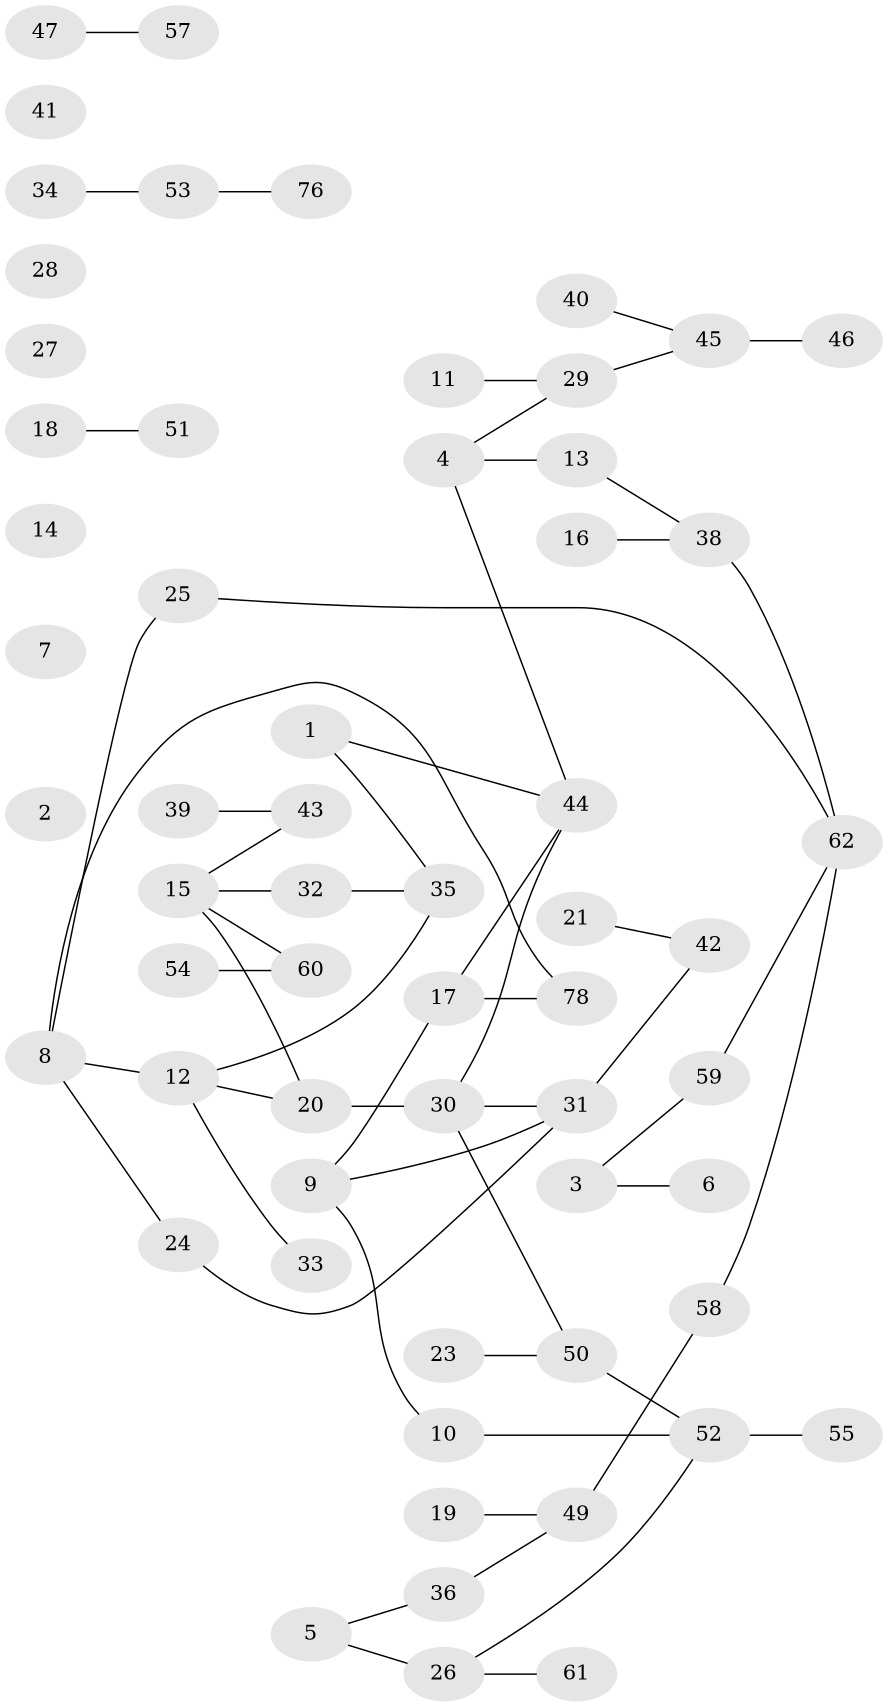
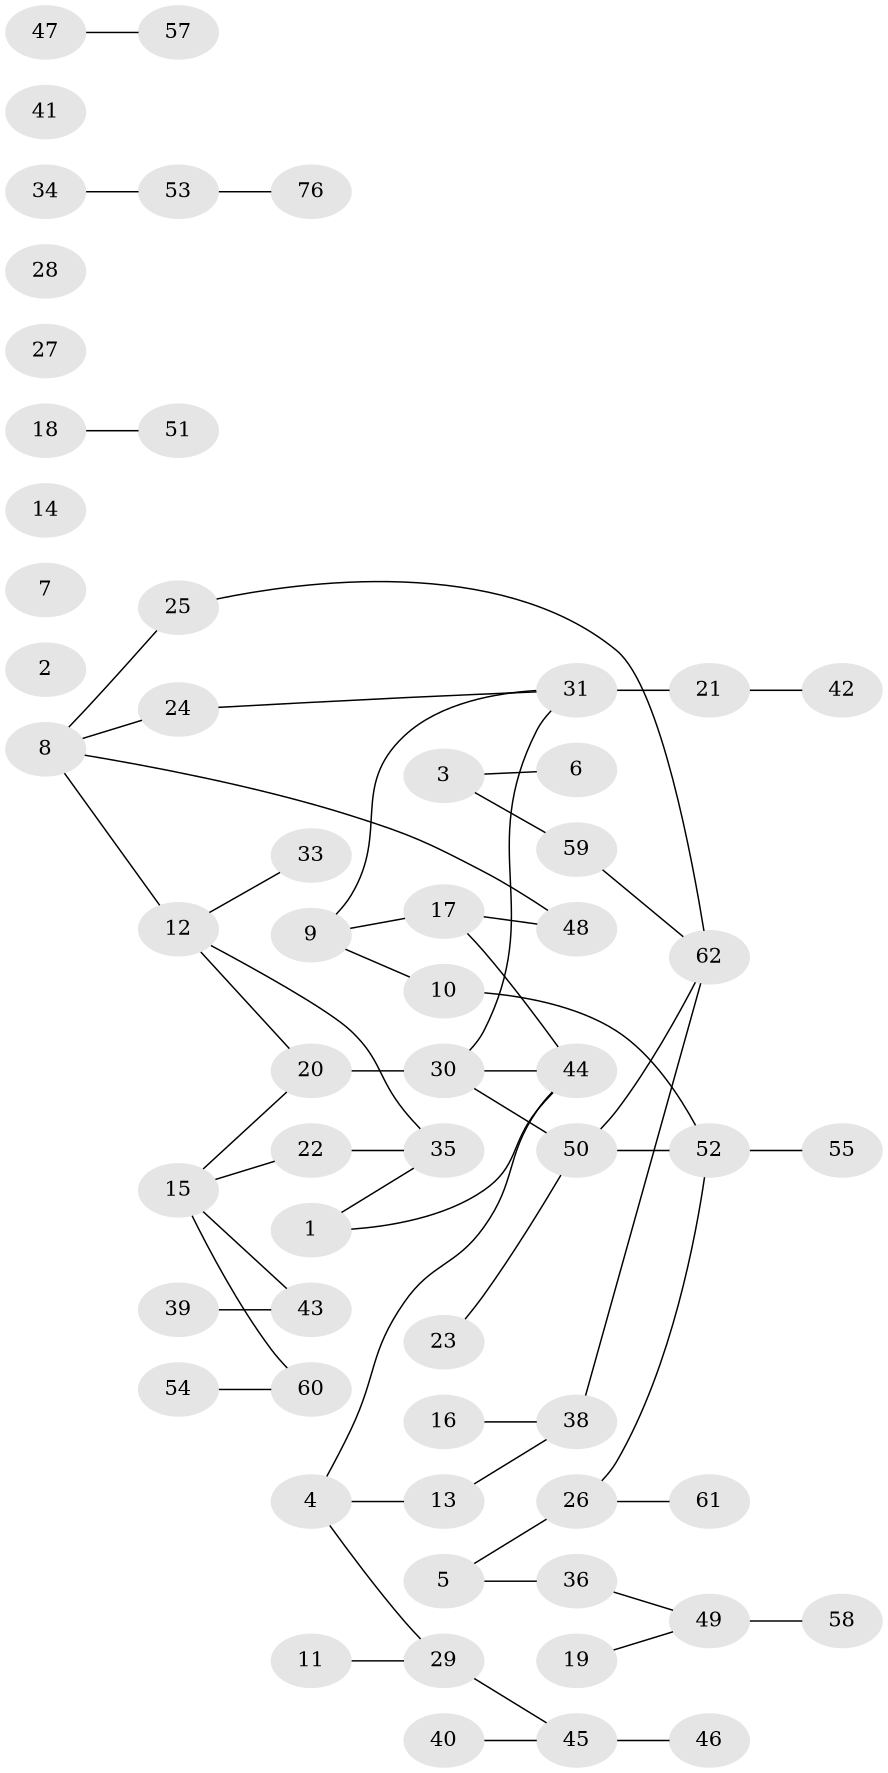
  graph {
    rankdir=LR
    node [color=gray90 style=filled]
    1
    35
    44
    2
    3
    6
    59
    62
    4
    13
    29
    38
    45
    5
    26
    36
    52
    61
    49
    7
    8
    12
    24
    25
-   48 [label=78]
+   48
    20
    33
    31
    9
    10
    17
    42
    55
    11
    30
    14
    15
-   32
+   32 [label=22]
    43
    60
    16
    18
    51
    19
    58
    50
    21
    23
    27
    28
    46
    34
    53
    n54 [label=76]
    39
    40
    41
    47
    57
    54
    1 -- 35
    1 -- 44
    3 -- 6
    3 -- 59
    59 -- 62
    4 -- 44
    4 -- 13
    4 -- 29
    13 -- 38
    29 -- 45
    38 -- 62
    45 -- 46
    5 -- 26
    5 -- 36
    26 -- 52
    26 -- 61
    36 -- 49
    52 -- 55
    49 -- 58
    8 -- 12
    8 -- 24
    8 -- 25
    8 -- 48
    12 -- 35
    12 -- 20
    12 -- 33
    24 -- 31
    25 -- 62
    20 -- 30
-   31 -- 42
+   31 -- 21
    9 -- 31
    9 -- 10
    9 -- 17
    10 -- 52
    17 -- 44
    17 -- 48
    11 -- 29
    30 -- 44
    30 -- 31
    30 -- 50
    15 -- 20
    15 -- 32
    15 -- 43
    15 -- 60
    32 -- 35
    16 -- 38
    18 -- 51
    19 -- 49
-   58 -- 62
+   50 -- 62
    50 -- 52
    21 -- 42
    23 -- 50
    34 -- 53
    53 -- n54
    39 -- 43
    40 -- 45
    47 -- 57
    54 -- 60
  }
